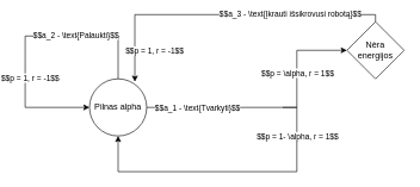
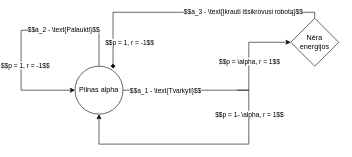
  <mxCell id="0" />
  <mxCell id="1" parent="0" />
  <mxCell id="2" style="edgeStyle=orthogonalEdgeStyle;rounded=0;orthogonalLoop=1;jettySize=auto;html=1;entryX=0;entryY=0.5;entryDx=0;entryDy=0;" edge="1" parent="1" source="6" target="6"><mxGeometry relative="1" as="geometry"><mxPoint x="150" y="-10" as="targetPoint" /><Array as="points"><mxPoint x="150" y="50" /><mxPoint x="20" y="50" /><mxPoint x="20" y="150" /></Array></mxGeometry></mxCell>
  <mxCell id="3" value="$$a_2 - \text{Palaukti}$$" style="edgeLabel;html=1;align=center;verticalAlign=middle;resizable=0;points=[];" vertex="1" connectable="0" parent="2"><mxGeometry x="-0.52" y="-2" relative="1" as="geometry"><mxPoint x="-29" as="offset" /></mxGeometry></mxCell>
  <mxCell id="4" style="edgeStyle=orthogonalEdgeStyle;rounded=0;orthogonalLoop=1;jettySize=auto;html=1;endArrow=none;endFill=0;" edge="1" parent="1" source="6"><mxGeometry relative="1" as="geometry"><mxPoint x="380" y="150" as="targetPoint" /></mxGeometry></mxCell>
  <mxCell id="5" value="$$a_1 - \text{Tvarkyti}$$" style="edgeLabel;html=1;align=center;verticalAlign=middle;resizable=0;points=[];" vertex="1" connectable="0" parent="4"><mxGeometry x="-0.14" y="3" relative="1" as="geometry"><mxPoint x="-11.38" y="3" as="offset" /></mxGeometry></mxCell>
  <mxCell id="6" value="Pilnas alpha" style="ellipse;whiteSpace=wrap;html=1;aspect=fixed;" vertex="1" parent="1"><mxGeometry x="110" y="110" width="80" height="80" as="geometry" /></mxCell>
  <mxCell id="7" style="edgeStyle=orthogonalEdgeStyle;rounded=0;orthogonalLoop=1;jettySize=auto;html=1;endArrow=none;endFill=0;startArrow=classic;startFill=1;" edge="1" parent="1" source="11"><mxGeometry relative="1" as="geometry"><mxPoint x="380" y="150" as="targetPoint" /><Array as="points"><mxPoint x="400" y="70" /><mxPoint x="400" y="150" /></Array></mxGeometry></mxCell>
  <mxCell id="8" value="$$p = \alpha, r = 1$$" style="edgeLabel;html=1;align=center;verticalAlign=middle;resizable=0;points=[];" vertex="1" connectable="0" parent="7"><mxGeometry x="0.187" relative="1" as="geometry"><mxPoint as="offset" /></mxGeometry></mxCell>
- <mxCell id="9" style="edgeStyle=orthogonalEdgeStyle;rounded=0;orthogonalLoop=1;jettySize=auto;html=1;entryX=0.793;entryY=0.05;entryDx=0;entryDy=0;entryPerimeter=0;startArrow=none;startFill=0;endArrow=classic;endFill=1;" edge="1" parent="1" source="11" target="6"><mxGeometry relative="1" as="geometry"><Array as="points"><mxPoint x="510" y="20" /><mxPoint x="173" y="20" /></Array></mxGeometry></mxCell>
+ <mxCell id="9" style="edgeStyle=orthogonalEdgeStyle;rounded=0;orthogonalLoop=1;jettySize=auto;html=1;entryX=0.793;entryY=0.05;entryDx=0;entryDy=0;entryPerimeter=0;startArrow=none;startFill=0;endArrow=diamond;endFill=1;" edge="1" parent="1" source="11" target="6"><mxGeometry relative="1" as="geometry"><Array as="points"><mxPoint x="510" y="20" /><mxPoint x="173" y="20" /></Array></mxGeometry></mxCell>
  <mxCell id="10" value="$$a_3 - \text{Įkrauti išsikrovusi robotą}$$" style="edgeLabel;html=1;align=center;verticalAlign=middle;resizable=0;points=[];" vertex="1" connectable="0" parent="9"><mxGeometry x="-0.147" y="-1" relative="1" as="geometry"><mxPoint x="58.24" as="offset" /></mxGeometry></mxCell>
  <mxCell id="11" value="Nėra energijos" style="rhombus;whiteSpace=wrap;html=1;aspect=fixed;" vertex="1" parent="1"><mxGeometry x="470" y="30" width="80" height="80" as="geometry" /></mxCell>
  <mxCell id="12" style="edgeStyle=orthogonalEdgeStyle;rounded=0;orthogonalLoop=1;jettySize=auto;html=1;endArrow=none;endFill=0;startArrow=classic;startFill=1;exitX=0.5;exitY=1;exitDx=0;exitDy=0;" edge="1" parent="1" source="6"><mxGeometry relative="1" as="geometry"><mxPoint x="380" y="150" as="targetPoint" /><mxPoint x="250" y="290" as="sourcePoint" /><Array as="points"><mxPoint x="150" y="240" /><mxPoint x="400" y="240" /><mxPoint x="400" y="150" /></Array></mxGeometry></mxCell>
  <mxCell id="13" value="$$p = 1- \alpha, r = 1$$" style="edgeLabel;html=1;align=center;verticalAlign=middle;resizable=0;points=[];" vertex="1" connectable="0" parent="12"><mxGeometry x="0.209" y="2" relative="1" as="geometry"><mxPoint x="52.38" y="-48" as="offset" /></mxGeometry></mxCell>
  <mxCell id="14" value="&lt;span&gt;$$p = 1, r = -1$$&lt;/span&gt;" style="edgeLabel;html=1;align=center;verticalAlign=middle;resizable=0;points=[];" vertex="1" connectable="0" parent="1"><mxGeometry x="50" y="70" as="geometry"><mxPoint x="-24" y="38" as="offset" /></mxGeometry></mxCell>
  <mxCell id="15" value="$$p = 1, r = -1$$" style="edgeLabel;html=1;align=center;verticalAlign=middle;resizable=0;points=[];" vertex="1" connectable="0" parent="1"><mxGeometry x="200.004" y="70.004" as="geometry" /></mxCell>
